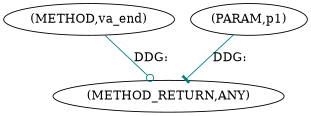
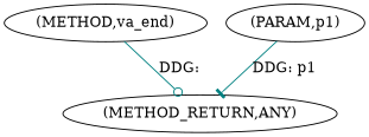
  digraph {
    edge [color=teal]
    n1 [label=<(METHOD,va_end)>]
    n2 [label=<(METHOD_RETURN,ANY)>]
    n3 [label=<(PARAM,p1)>]
    n1 -> n2 [arrowhead=odot label="DDG: "]
-   n3 -> n2 [arrowhead=tee label="DDG: "]
+   n3 -> n2 [arrowhead=tee label="DDG: p1"]
  }
